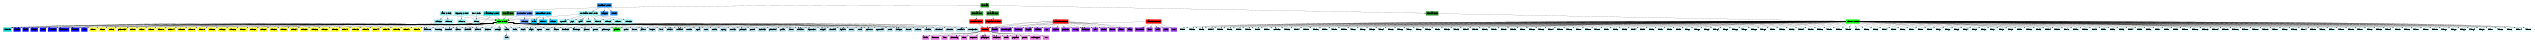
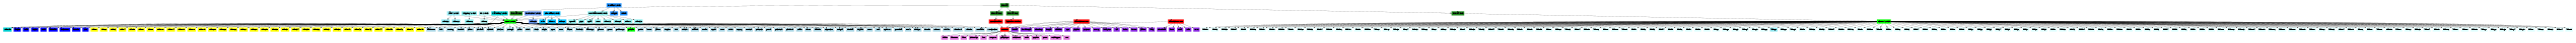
  strict digraph {
    node [color=lightcyan shape=box style=filled]
    Firewall [color=forestgreen]
    "Firewall em0" [color=forestgreen]
    "Firewall em1" [color=forestgreen]
    "Firewall em2" [color=forestgreen]
    "Firewall em3" [color=forestgreen]
    "Core Switch" [color=green]
    "Comcast Fiber" [color=red]
    "Skybeam Wireless" [color=red]
    "Cluster Switch" [color=green]
    video40 [color=darkturquoise]
    abejas [color=blue]
    aodb [color=blue]
    aogfs1 [color=blue]
    tunk [color=blue]
    aobuild1 [color=blue]
    aocluster1 [color=blue]
    aomds1 [color=blue]
    cam [color=blue]
    video1 [color=yellow]
    video2 [color=yellow]
    video3 [color=yellow]
-   video4 [color=yellow label=pickwick4]
+   video4 [color=yellow]
    video5 [color=yellow]
    video7 [color=yellow]
    video8 [color=yellow]
    video10 [color=yellow]
    video14 [color=yellow]
    video15 [color=yellow]
    video18 [color=yellow]
    video19 [color=yellow]
    video20 [color=yellow]
    video22 [color=yellow]
    video26 [color=yellow]
    video27 [color=yellow]
    video28 [color=yellow]
    video29 [color=yellow]
    video30 [color=yellow]
    video31 [color=yellow]
    video34 [color=yellow]
    video35 [color=yellow]
    video36 [color=yellow]
    video37 [color=yellow]
    video38 [color=yellow]
    video41 [color=yellow]
    video42 [color=yellow]
    video43 [color=yellow]
    video44 [color=yellow]
    video45 [color=yellow]
    video46 [color=yellow]
    video47 [color=yellow]
    video48 [color=yellow]
    albatross [color=lightblue]
    auk [color=lightblue]
    bunting [color=lightblue]
    bustard [color=lightblue]
    cahow [color=lightblue]
    cardinal [color=lightblue]
    catbird [color=lightblue]
    chicken [color=lightblue]
    cotinga [color=lightblue]
    crake [color=lightblue]
    dodo [color=lightblue]
    duck [color=lightblue]
    eagle [color=lightblue]
    egret [color=lightblue]
    emu [color=lightblue]
    falcon [color=lightblue]
    firefinch [color=lightblue]
    flamingo [color=lightblue]
    gannet [color=lightblue]
    geese [color=lightblue]
    goldeneye [color=lightblue]
    grackle [color=lightblue fillcolor=green]
    grebe [color=lightblue]
    heron [color=lightblue]
    jabiru [color=lightblue]
    kinglet [color=lightblue]
    kiwi [color=lightblue]
    macaw [color=lightblue]
    mallard [color=lightblue]
    merlin [color=lightblue]
    myna [color=lightblue]
    nene [color=lightblue]
    oriole [color=lightblue]
    osprey [color=lightblue]
    ostrich [color=lightblue]
    peacock [color=lightblue]
    petrel [color=lightblue]
    pickwick [color=lightblue]
    pilotbird [color=lightblue]
    puffin [color=lightblue]
    raven [color=lightblue]
    saltador [color=lightblue]
    sapsucker [color=lightblue]
    seagull [color=lightblue]
    shoebill [color=lightblue]
    skylark [color=lightblue]
    smew [color=lightblue]
    sora [color=lightblue]
    sparrow [color=lightblue]
    spoonbill [color=lightblue]
    stork [color=lightblue]
    tanager [color=lightblue]
    thrush [color=lightblue]
    vulture [color=lightblue]
    warbler [color=lightblue]
    whimbrel [color=lightblue]
    whistler [color=lightblue]
    woodlark [color=lightblue]
    woodpecker [color=lightblue]
    Internet [color=red]
    "bbb-a1"
    "bbb-a2"
    "bbb-a3"
    "bbb-a4"
    "bbb-a5"
    "bbb-a6"
    "bbb-a7"
    "bbb-a8"
    "bbb-a9"
    "bbb-b1"
-   "bbb-b2" [label="crake-b2"]
+   "bbb-b2"
    "bbb-b3"
    "bbb-b4"
    "bbb-b5"
    "bbb-b6"
    "bbb-b7"
    "bbb-b8"
    "bbb-b9"
    "bbb-c1"
    "bbb-c2"
    "bbb-c3"
    "bbb-c4"
    "bbb-c5"
    "bbb-c6"
    "bbb-c7"
    "bbb-c8"
    "bbb-c9"
    "bbb-d1"
    "bbb-d2"
    "bbb-d3"
    "bbb-d4"
    "bbb-d5"
    "bbb-d6"
    "bbb-d7"
    "bbb-d8"
    "bbb-d9"
    "bbb-e1"
    "bbb-e2"
    "bbb-e3"
    "bbb-e4"
    "bbb-e5"
    "bbb-e6"
    "bbb-e7"
    "bbb-e8"
    "bbb-e9"
    "bbb-f1"
    "bbb-f2"
    "bbb-f3"
    "bbb-f4"
    "bbb-f5"
    "bbb-f6"
    "bbb-f7"
    "bbb-f8"
    "bbb-f9"
    "bbb-g1"
    "bbb-g2"
    "bbb-g3"
    "bbb-g4"
    "bbb-g5"
    "bbb-g6"
-   "bbb-g7"
+   "bbb-g7" [fillcolor=cadetblue2]
    "bbb-g8"
    "bbb-g9"
    "bbb-h1"
    "bbb-h2"
    "bbb-h3"
    "bbb-h4"
    "bbb-h5"
    "bbb-h6"
    "bbb-h7"
    "bbb-h8"
    "bbb-h9"
    "bbb-i1"
    "bbb-i2"
    "bbb-i3"
    "bbb-i4"
    "bbb-i5"
    "bbb-i6"
    "bbb-i7"
    "bbb-i8"
    "bbb-i9"
    "bbb-j1"
    "bbb-j2"
    "bbb-j3"
    "bbb-j4"
    "bbb-j5"
    "bbb-j6"
    "bbb-j7"
    "bbb-j8"
    "bbb-j9"
    "bbb-k1"
    "bbb-k2"
    "bbb-k3"
    "bbb-k4"
    "bbb-k5"
    "bbb-k6"
    "bbb-k7"
    "bbb-k8"
    "bbb-k9"
    "bbb-l1"
    "bbb-l2"
    "bbb-l3"
    "bbb-l4"
    "bbb-l5"
    "bbb-l6"
    "bbb-l7"
    "bbb-l8"
    "bbb-l9"
    "bbb-m1"
    "bbb-m2"
    "bbb-m3"
    "bbb-m4"
    "bbb-m5"
    "bbb-m6"
    "bbb-m7"
    "bbb-m8"
    "bbb-m9"
    "bbb-n1"
    "bbb-n2"
    "bbb-n3"
    "bbb-n4"
    "bbb-n5"
    "bbb-n6"
    "bbb-n7"
    "bbb-n8"
    "bbb-n9"
    "bbb-o1"
    "bbb-o2"
    "bbb-o3"
    "bbb-o4"
    "bbb-o5"
    "bbb-o6"
    "bbb-o7"
    "bbb-o8"
    "bbb-o9"
    "bbb-y1"
    "bbb-y2"
    "bbb-y3"
    "bbb-y4"
    "bbb-y5"
    "bbb-z1"
    "bbb-z2"
    "bbb-z3"
    "bbb-z4"
    "bbb-z5"
    adelie [color=orchid]
    blossom [color=orchid]
    blue [color=orchid]
    chinstrap [color=orchid]
    door [color=orchid]
    emperor [color=orchid]
    galapagos [color=orchid]
    macaroni [color=orchid]
    moar [color=orchid]
    poptart [color=orchid]
    punto [color=orchid]
    rockhopper [color=orchid]
    ron [color=orchid]
    "Elastichosts LAX" [color=red]
    aomail [color=blueviolet]
    develdrupal [color=blueviolet]
    develerp [color=blueviolet]
    drupal [color=blueviolet]
    "ohai-kit" [color=blueviolet]
    ops [color=blueviolet]
    phplist [color=blueviolet]
    projects [color=blueviolet]
    survey [color=blueviolet]
    analytics [color=blueviolet]
    cal [color=blueviolet]
    dodev [color=blueviolet]
    forum [color=blueviolet]
    jabber [color=blueviolet]
    ldap [color=blueviolet]
    "Elastichosts DAL" [color=red]
    download [color=blueviolet]
    fone [color=blueviolet]
    mail [color=blueviolet]
    wiki [color=blueviolet]
    www [color=blueviolet]
    "Sales Switch" [color=cadetblue2]
    video32 [color=cadetblue2]
    video12 [color=cadetblue2]
    "Shipping Switch" [color=darkslategray2]
    video16 [color=darkslategray2]
    "RD Switch" [color=paleturquoise]
    video6 [color=paleturquoise]
    "Production Switch" [color=cornflowerblue]
    video23 [color=cornflowerblue]
    "Marketing Switch" [color=darkturquoise]
    "CEO Office Switch" [color=deepskyblue]
    swan [color=deepskyblue]
    video17 [color=deepskyblue]
    video21 [color=deepskyblue]
    "NorthEast PoE Switch" [color=darkslategray2]
    quetzal [color=darkslategray2]
    pipit [color=darkslategray2]
    quail [color=darkslategray2]
    wren [color=darkslategray2]
    video13 [color=darkslategray2]
    video25 [color=darkslategray2]
    video11 [color=darkslategray2]
    video33 [color=darkslategray2]
    "IT Office Switch" [color=dodgerblue]
    magpie [color=dodgerblue]
    video9 [color=dodgerblue]
    Firewall -> "Firewall em0"
    Firewall -> "Firewall em1"
    Firewall -> "Firewall em2"
    Firewall -> "Firewall em3"
    "Firewall em0" -> "Core Switch"
    "Firewall em1" -> "Comcast Fiber"
    "Firewall em2" -> "Skybeam Wireless"
    "Firewall em3" -> "Cluster Switch"
    "Core Switch" -> video40
    "Core Switch" -> abejas
    "Core Switch" -> aodb
    "Core Switch" -> aogfs1
    "Core Switch" -> tunk
    "Core Switch" -> aobuild1
    "Core Switch" -> aocluster1
    "Core Switch" -> aomds1
    "Core Switch" -> cam
    "Core Switch" -> video1
    "Core Switch" -> video2
    "Core Switch" -> video3
    "Core Switch" -> video4
    "Core Switch" -> video5
    "Core Switch" -> video7
    "Core Switch" -> video8
    "Core Switch" -> video10
    "Core Switch" -> video14
    "Core Switch" -> video15
    "Core Switch" -> video18
    "Core Switch" -> video19
    "Core Switch" -> video20
    "Core Switch" -> video22
    "Core Switch" -> video26
    "Core Switch" -> video27
    "Core Switch" -> video28
    "Core Switch" -> video29
    "Core Switch" -> video30
    "Core Switch" -> video31
    "Core Switch" -> video34
    "Core Switch" -> video35
    "Core Switch" -> video36
    "Core Switch" -> video37
    "Core Switch" -> video38
    "Core Switch" -> video41
    "Core Switch" -> video42
    "Core Switch" -> video43
    "Core Switch" -> video44
    "Core Switch" -> video45
    "Core Switch" -> video46
    "Core Switch" -> video47
    "Core Switch" -> video48
    "Core Switch" -> albatross
-   crake -> auk
+   "Core Switch" -> auk
    "Core Switch" -> bunting
    "Core Switch" -> bustard
    "Core Switch" -> cahow
    "Core Switch" -> cardinal
    "Core Switch" -> catbird
    "Core Switch" -> chicken
    "Core Switch" -> cotinga
    "Core Switch" -> crake
    "Core Switch" -> dodo
    "Core Switch" -> duck
    "Core Switch" -> eagle
    "Core Switch" -> egret
    "Core Switch" -> emu
    "Core Switch" -> falcon
    "Core Switch" -> firefinch
    "Core Switch" -> flamingo
    "Core Switch" -> gannet
    "Core Switch" -> geese
    "Core Switch" -> goldeneye
    "Core Switch" -> grackle
    "Core Switch" -> grebe
    "Core Switch" -> heron
    "Core Switch" -> jabiru
    "Core Switch" -> kinglet
    "Core Switch" -> kiwi
    "Core Switch" -> macaw
    "Core Switch" -> mallard
    "Core Switch" -> merlin
    "Core Switch" -> myna
    "Core Switch" -> nene
    "Core Switch" -> oriole
    "Core Switch" -> osprey
    "Core Switch" -> ostrich
    "Core Switch" -> peacock
    "Core Switch" -> petrel
    "Core Switch" -> pickwick
    "Core Switch" -> pilotbird
    "Core Switch" -> puffin
    "Core Switch" -> raven
    "Core Switch" -> saltador
    "Core Switch" -> sapsucker
    "Core Switch" -> seagull
    "Core Switch" -> shoebill
    "Core Switch" -> skylark
    "Core Switch" -> smew
    "Core Switch" -> sora
    "Core Switch" -> sparrow
    "Core Switch" -> spoonbill
    "Core Switch" -> stork
    "Core Switch" -> tanager
    "Core Switch" -> thrush
    "Core Switch" -> vulture
    "Core Switch" -> warbler
    "Core Switch" -> whimbrel
    "Core Switch" -> whistler
    "Core Switch" -> woodlark
    "Core Switch" -> woodpecker
    "Comcast Fiber" -> Internet
    "Skybeam Wireless" -> Internet
    "Cluster Switch" -> "bbb-a1"
    "Cluster Switch" -> "bbb-a2"
    "Cluster Switch" -> "bbb-a3"
    "Cluster Switch" -> "bbb-a4"
    "Cluster Switch" -> "bbb-a5"
    "Cluster Switch" -> "bbb-a6"
    "Cluster Switch" -> "bbb-a7"
    "Cluster Switch" -> "bbb-a8"
    "Cluster Switch" -> "bbb-a9"
    "Cluster Switch" -> "bbb-b1"
    "Cluster Switch" -> "bbb-b2"
    "Cluster Switch" -> "bbb-b3"
    "Cluster Switch" -> "bbb-b4"
    "Cluster Switch" -> "bbb-b5"
    "Cluster Switch" -> "bbb-b6"
    "Cluster Switch" -> "bbb-b7"
    "Cluster Switch" -> "bbb-b8"
    "Cluster Switch" -> "bbb-b9"
    "Cluster Switch" -> "bbb-c1"
    "Cluster Switch" -> "bbb-c2"
    "Cluster Switch" -> "bbb-c3"
    "Cluster Switch" -> "bbb-c4"
    "Cluster Switch" -> "bbb-c5"
    "Cluster Switch" -> "bbb-c6"
    "Cluster Switch" -> "bbb-c7"
    "Cluster Switch" -> "bbb-c8"
    "Cluster Switch" -> "bbb-c9"
    "Cluster Switch" -> "bbb-d1"
    "Cluster Switch" -> "bbb-d2"
    "Cluster Switch" -> "bbb-d3"
    "Cluster Switch" -> "bbb-d4"
    "Cluster Switch" -> "bbb-d5"
    "Cluster Switch" -> "bbb-d6"
    "Cluster Switch" -> "bbb-d7"
    "Cluster Switch" -> "bbb-d8"
    "Cluster Switch" -> "bbb-d9"
    "Cluster Switch" -> "bbb-e1"
    "Cluster Switch" -> "bbb-e2"
    "Cluster Switch" -> "bbb-e3"
    "Cluster Switch" -> "bbb-e4"
    "Cluster Switch" -> "bbb-e5"
    "Cluster Switch" -> "bbb-e6"
    "Cluster Switch" -> "bbb-e7"
    "Cluster Switch" -> "bbb-e8"
    "Cluster Switch" -> "bbb-e9"
    "Cluster Switch" -> "bbb-f1"
    "Cluster Switch" -> "bbb-f2"
    "Cluster Switch" -> "bbb-f3"
    "Cluster Switch" -> "bbb-f4"
    "Cluster Switch" -> "bbb-f5"
    "Cluster Switch" -> "bbb-f6"
    "Cluster Switch" -> "bbb-f7"
    "Cluster Switch" -> "bbb-f8"
    "Cluster Switch" -> "bbb-f9"
    "Cluster Switch" -> "bbb-g1"
    "Cluster Switch" -> "bbb-g2"
    "Cluster Switch" -> "bbb-g3"
    "Cluster Switch" -> "bbb-g4"
    "Cluster Switch" -> "bbb-g5"
    "Cluster Switch" -> "bbb-g6"
    "Cluster Switch" -> "bbb-g7"
    "Cluster Switch" -> "bbb-g8"
    "Cluster Switch" -> "bbb-g9"
    "Cluster Switch" -> "bbb-h1"
    "Cluster Switch" -> "bbb-h2"
    "Cluster Switch" -> "bbb-h3"
    "Cluster Switch" -> "bbb-h4"
    "Cluster Switch" -> "bbb-h5"
    "Cluster Switch" -> "bbb-h6"
    "Cluster Switch" -> "bbb-h7"
    "Cluster Switch" -> "bbb-h8"
    "Cluster Switch" -> "bbb-h9"
    "Cluster Switch" -> "bbb-i1"
    "Cluster Switch" -> "bbb-i2"
    "Cluster Switch" -> "bbb-i3"
    "Cluster Switch" -> "bbb-i4"
    "Cluster Switch" -> "bbb-i5"
    "Cluster Switch" -> "bbb-i6"
    "Cluster Switch" -> "bbb-i7"
    "Cluster Switch" -> "bbb-i8"
    "Cluster Switch" -> "bbb-i9"
    "Cluster Switch" -> "bbb-j1"
    "Cluster Switch" -> "bbb-j2"
    "Cluster Switch" -> "bbb-j3"
    "Cluster Switch" -> "bbb-j4"
    "Cluster Switch" -> "bbb-j5"
    "Cluster Switch" -> "bbb-j6"
    "Cluster Switch" -> "bbb-j7"
    "Cluster Switch" -> "bbb-j8"
    "Cluster Switch" -> "bbb-j9"
    "Cluster Switch" -> "bbb-k1"
    "Cluster Switch" -> "bbb-k2"
    "Cluster Switch" -> "bbb-k3"
    "Cluster Switch" -> "bbb-k4"
    "Cluster Switch" -> "bbb-k5"
    "Cluster Switch" -> "bbb-k6"
    "Cluster Switch" -> "bbb-k7"
    "Cluster Switch" -> "bbb-k8"
    "Cluster Switch" -> "bbb-k9"
    "Cluster Switch" -> "bbb-l1"
    "Cluster Switch" -> "bbb-l2"
    "Cluster Switch" -> "bbb-l3"
    "Cluster Switch" -> "bbb-l4"
    "Cluster Switch" -> "bbb-l5"
    "Cluster Switch" -> "bbb-l6"
    "Cluster Switch" -> "bbb-l7"
    "Cluster Switch" -> "bbb-l8"
    "Cluster Switch" -> "bbb-l9"
    "Cluster Switch" -> "bbb-m1"
    "Cluster Switch" -> "bbb-m2"
    "Cluster Switch" -> "bbb-m3"
    "Cluster Switch" -> "bbb-m4"
    "Cluster Switch" -> "bbb-m5"
    "Cluster Switch" -> "bbb-m6"
    "Cluster Switch" -> "bbb-m7"
    "Cluster Switch" -> "bbb-m8"
    "Cluster Switch" -> "bbb-m9"
    "Cluster Switch" -> "bbb-n1"
    "Cluster Switch" -> "bbb-n2"
    "Cluster Switch" -> "bbb-n3"
    "Cluster Switch" -> "bbb-n4"
    "Cluster Switch" -> "bbb-n5"
    "Cluster Switch" -> "bbb-n6"
    "Cluster Switch" -> "bbb-n7"
    "Cluster Switch" -> "bbb-n8"
    "Cluster Switch" -> "bbb-n9"
    "Cluster Switch" -> "bbb-o1"
    "Cluster Switch" -> "bbb-o2"
    "Cluster Switch" -> "bbb-o3"
    "Cluster Switch" -> "bbb-o4"
    "Cluster Switch" -> "bbb-o5"
    "Cluster Switch" -> "bbb-o6"
    "Cluster Switch" -> "bbb-o7"
    "Cluster Switch" -> "bbb-o8"
    "Cluster Switch" -> "bbb-o9"
    "Cluster Switch" -> "bbb-y1"
    "Cluster Switch" -> "bbb-y2"
    "Cluster Switch" -> "bbb-y3"
    "Cluster Switch" -> "bbb-y4"
    "Cluster Switch" -> "bbb-y5"
    "Cluster Switch" -> "bbb-z1"
    "Cluster Switch" -> "bbb-z2"
    "Cluster Switch" -> "bbb-z3"
    "Cluster Switch" -> "bbb-z4"
    "Cluster Switch" -> "bbb-z5"
    Internet -> adelie
    Internet -> blossom
    Internet -> blue
    Internet -> chinstrap
    Internet -> door
    Internet -> emperor
    Internet -> galapagos
    Internet -> macaroni
    Internet -> moar
    Internet -> poptart
    Internet -> punto
    Internet -> rockhopper
    Internet -> ron
    "Elastichosts LAX" -> Internet
    "Elastichosts LAX" -> aomail
    "Elastichosts LAX" -> develdrupal
    "Elastichosts LAX" -> develerp
    "Elastichosts LAX" -> drupal
    "Elastichosts LAX" -> "ohai-kit"
    "Elastichosts LAX" -> ops
    "Elastichosts LAX" -> phplist
    "Elastichosts LAX" -> projects
    "Elastichosts LAX" -> survey
    "Elastichosts LAX" -> analytics
    "Elastichosts LAX" -> cal
    "Elastichosts LAX" -> dodev
    "Elastichosts LAX" -> forum
    "Elastichosts LAX" -> jabber
    "Elastichosts LAX" -> ldap
    "Elastichosts DAL" -> Internet
    "Elastichosts DAL" -> download
    "Elastichosts DAL" -> fone
    "Elastichosts DAL" -> mail
    "Elastichosts DAL" -> wiki
    "Elastichosts DAL" -> www
    "Sales Switch" -> "Core Switch"
    "Sales Switch" -> video32
    "Sales Switch" -> video12
    "Shipping Switch" -> "Core Switch"
    "Shipping Switch" -> video16
    "RD Switch" -> "Core Switch"
    "RD Switch" -> video6
    "Production Switch" -> "Core Switch"
    "Production Switch" -> video23
    "Marketing Switch" -> "Core Switch"
    "Marketing Switch" -> video40
    "CEO Office Switch" -> "Core Switch"
    "CEO Office Switch" -> swan
    "CEO Office Switch" -> video17
    "CEO Office Switch" -> video21
    "NorthEast PoE Switch" -> "Core Switch"
    "NorthEast PoE Switch" -> quetzal
    "NorthEast PoE Switch" -> pipit
    "NorthEast PoE Switch" -> quail
    "NorthEast PoE Switch" -> wren
    "NorthEast PoE Switch" -> video13
    "NorthEast PoE Switch" -> video25
    "NorthEast PoE Switch" -> video11
    "NorthEast PoE Switch" -> video33
    "IT Office Switch" -> "NorthEast PoE Switch"
    "IT Office Switch" -> magpie
    "IT Office Switch" -> video9
  }
